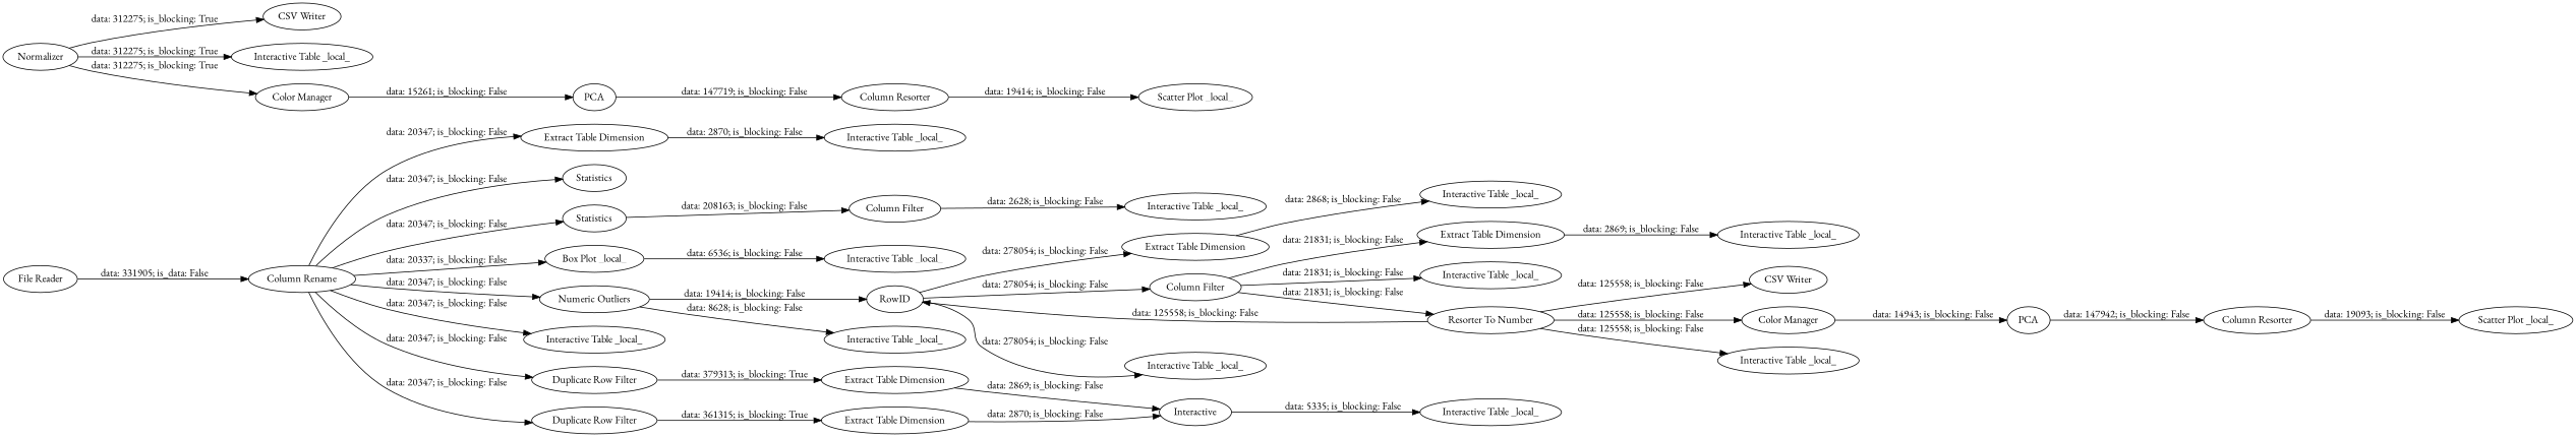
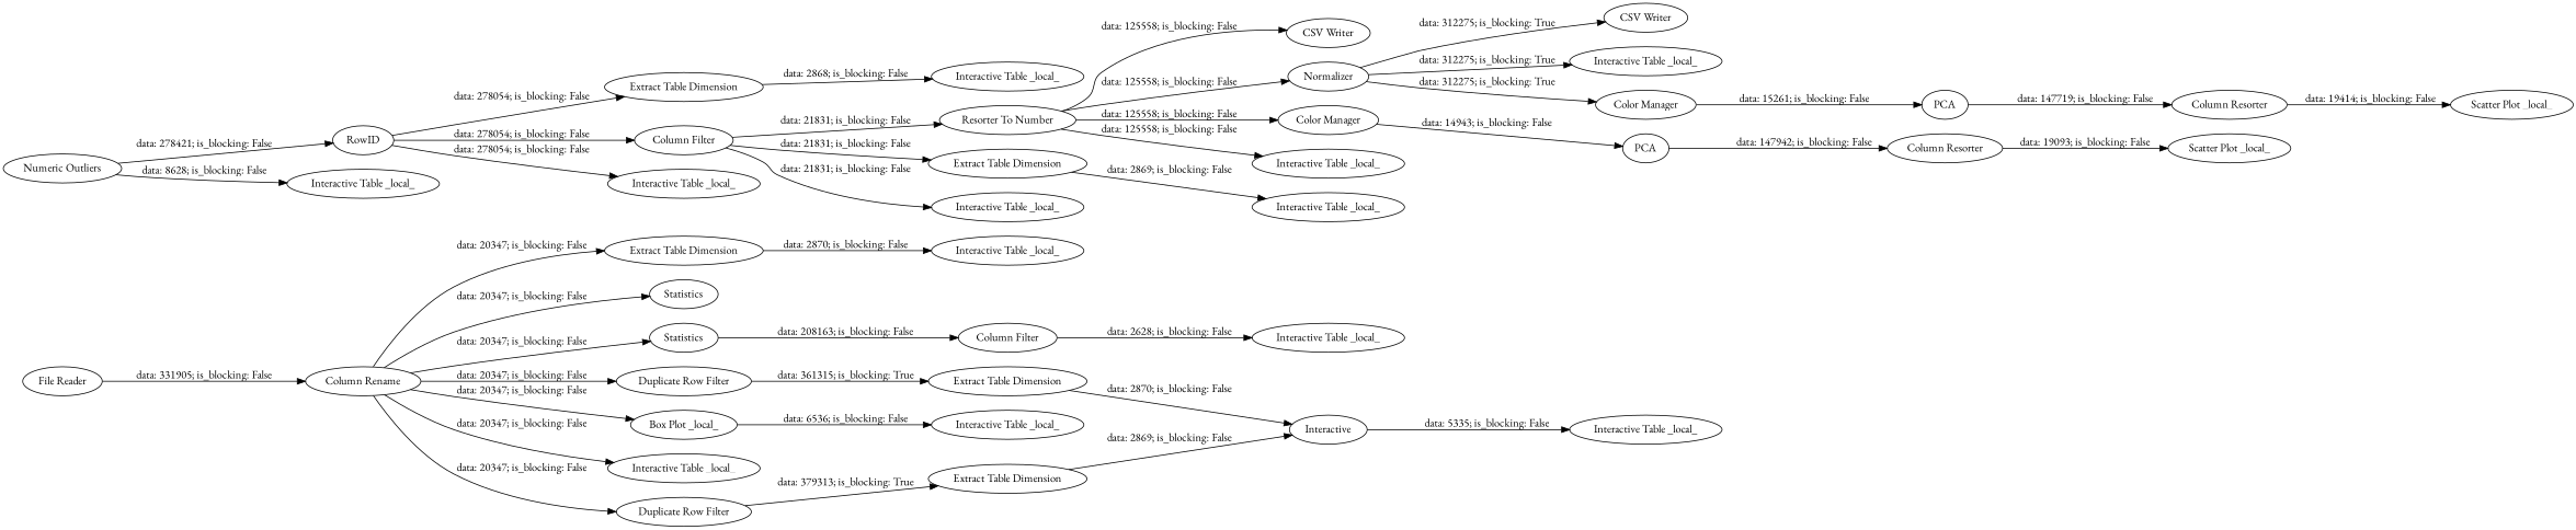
  digraph {
    fontname="EB Garamond"
    rankdir=LR
    node [fontname="EB Garamond"]
    edge [fontname="EB Garamond"]
    n1 [label="Extract Table Dimension"]
    n2 [label="Interactive Table _local_"]
    n3 [label="Interactive Table _local_"]
    n4 [label="CSV Writer"]
    n5 [label="Extract Table Dimension"]
    n6 [label=Interactive]
    n7 [label="Interactive Table _local_"]
    n8 [label="Resorter To Number"]
    n9 [label=Normalizer]
    n10 [label="Color Manager"]
    n11 [label="Interactive Table _local_"]
    n12 [label="CSV Writer"]
    n13 [label="Interactive Table _local_"]
    n14 [label="Color Manager"]
    n15 [label=PCA]
    n16 [label="File Reader"]
    n17 [label="Column Rename"]
    n18 [label=Statistics]
    n19 [label=Statistics]
    n20 [label="Duplicate Row Filter"]
    n21 [label="Box Plot _local_"]
    n22 [label="Interactive Table _local_"]
    n23 [label="Numeric Outliers"]
    n24 [label="Duplicate Row Filter"]
    n25 [label="Scatter Plot _local_"]
    n26 [label="Column Resorter"]
    n27 [label="Scatter Plot _local_"]
    n28 [label="Extract Table Dimension"]
    n29 [label="Interactive Table _local_"]
    n30 [label="Extract Table Dimension"]
    n31 [label=PCA]
    n32 [label="Interactive Table _local_"]
    n33 [label="Column Resorter"]
    n34 [label="Column Filter"]
    n35 [label="Interactive Table _local_"]
    n36 [label="Extract Table Dimension"]
    n37 [label="Column Filter"]
    n38 [label=RowID]
    n39 [label="Interactive Table _local_"]
    n40 [label="Interactive Table _local_"]
    n41 [label="Interactive Table _local_"]
    n1 -> n2 [label="data: 2870; is_blocking: False"]
    n5 -> n6 [label="data: 2869; is_blocking: False"]
    n6 -> n7 [label="data: 5335; is_blocking: False"]
    n8 -> n4 [label="data: 125558; is_blocking: False"]
-   n8 -> n38 [label="data: 125558; is_blocking: False"]
+   n8 -> n9 [label="data: 125558; is_blocking: False"]
    n8 -> n10 [label="data: 125558; is_blocking: False"]
    n8 -> n11 [label="data: 125558; is_blocking: False"]
    n9 -> n12 [label="data: 312275; is_blocking: True"]
    n9 -> n13 [label="data: 312275; is_blocking: True"]
    n9 -> n14 [label="data: 312275; is_blocking: True"]
    n10 -> n15 [label="data: 14943; is_blocking: False"]
    n14 -> n31 [label="data: 15261; is_blocking: False"]
    n15 -> n26 [label="data: 147942; is_blocking: False"]
-   n16 -> n17 [label="data: 331905; is_data: False"]
+   n16 -> n17 [label="data: 331905; is_blocking: False"]
    n17 -> n1 [label="data: 20347; is_blocking: False"]
    n17 -> n18 [label="data: 20347; is_blocking: False"]
    n17 -> n19 [label="data: 20347; is_blocking: False"]
    n17 -> n20 [label="data: 20347; is_blocking: False"]
-   n17 -> n21 [label="data: 20337; is_blocking: False"]
+   n17 -> n21 [label="data: 20347; is_blocking: False"]
    n17 -> n22 [label="data: 20347; is_blocking: False"]
-   n17 -> n23 [label="data: 20347; is_blocking: False"]
    n17 -> n24 [label="data: 20347; is_blocking: False"]
    n19 -> n34 [label="data: 208163; is_blocking: False"]
    n20 -> n36 [label="data: 361315; is_blocking: True"]
    n21 -> n40 [label="data: 6536; is_blocking: False"]
-   n23 -> n38 [label="data: 19414; is_blocking: False"]
+   n23 -> n38 [label="data: 278421; is_blocking: False"]
    n23 -> n41 [label="data: 8628; is_blocking: False"]
    n24 -> n5 [label="data: 379313; is_blocking: True"]
    n26 -> n27 [label="data: 19093; is_blocking: False"]
    n28 -> n29 [label="data: 2868; is_blocking: False"]
    n30 -> n3 [label="data: 2869; is_blocking: False"]
    n31 -> n33 [label="data: 147719; is_blocking: False"]
    n33 -> n25 [label="data: 19414; is_blocking: False"]
    n34 -> n32 [label="data: 2628; is_blocking: False"]
    n36 -> n6 [label="data: 2870; is_blocking: False"]
    n37 -> n8 [label="data: 21831; is_blocking: False"]
    n37 -> n30 [label="data: 21831; is_blocking: False"]
    n37 -> n35 [label="data: 21831; is_blocking: False"]
    n38 -> n28 [label="data: 278054; is_blocking: False"]
    n38 -> n37 [label="data: 278054; is_blocking: False"]
    n38 -> n39 [label="data: 278054; is_blocking: False"]
  }
